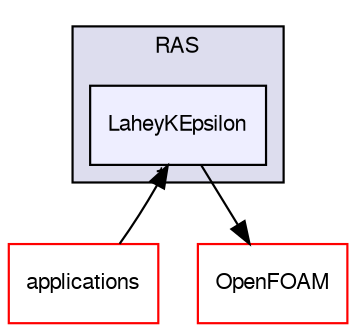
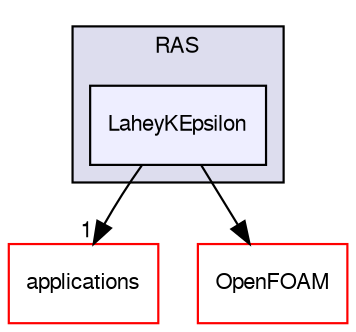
  digraph {
    compound=true
    node [fontname=FreeSans fontsize=10 shape=box color=red]
    edge [headlabel=1 labeldistance=1.5 labelfontname=FreeSans labelfontsize=10]
    n1 [fillcolor="#eeeeff" label=LaheyKEpsilon pencolor=black style=filled color=""]
    n2 [label=applications]
    n3 [label=OpenFOAM]
    subgraph cluster_1 {
      bgcolor="#ddddee"
      fontname=FreeSans
      fontsize=10
      label=RAS
      pencolor=black
      n1
    }
-   n2 -> n1
+   n1 -> n2
    n1 -> n3
  }
